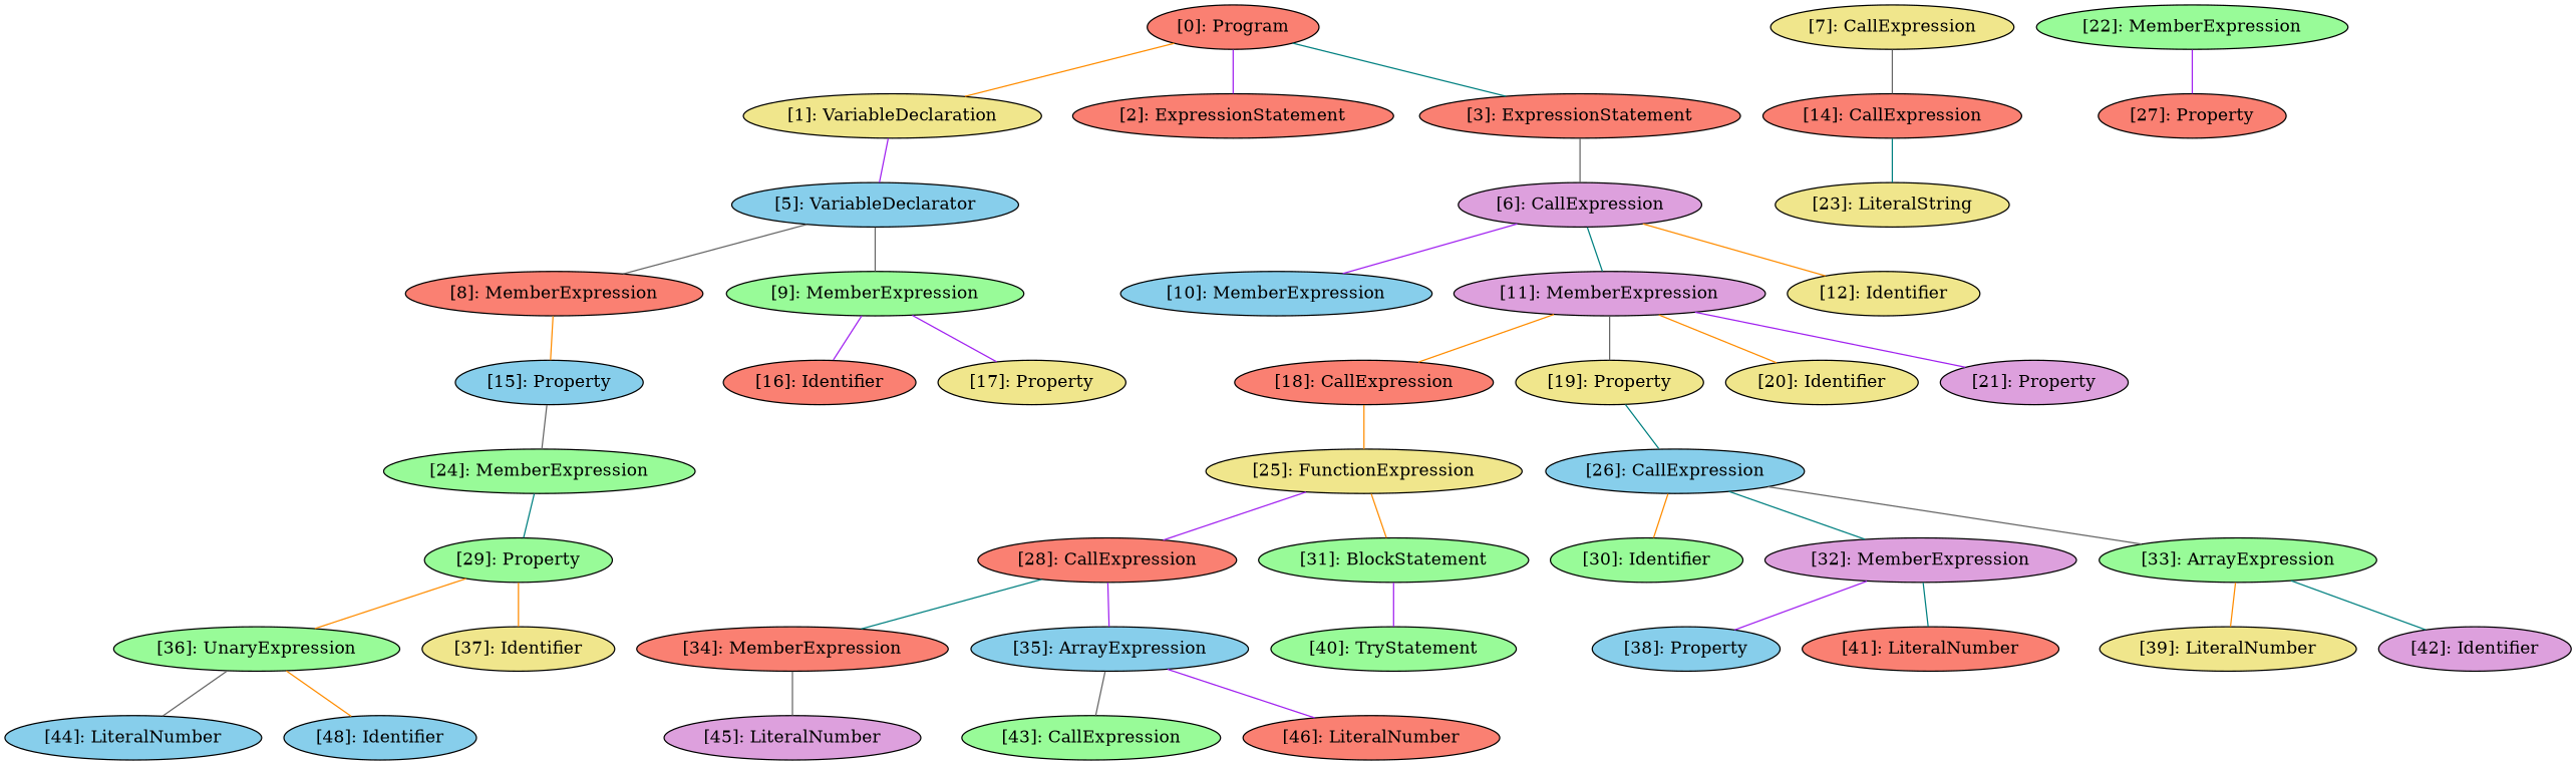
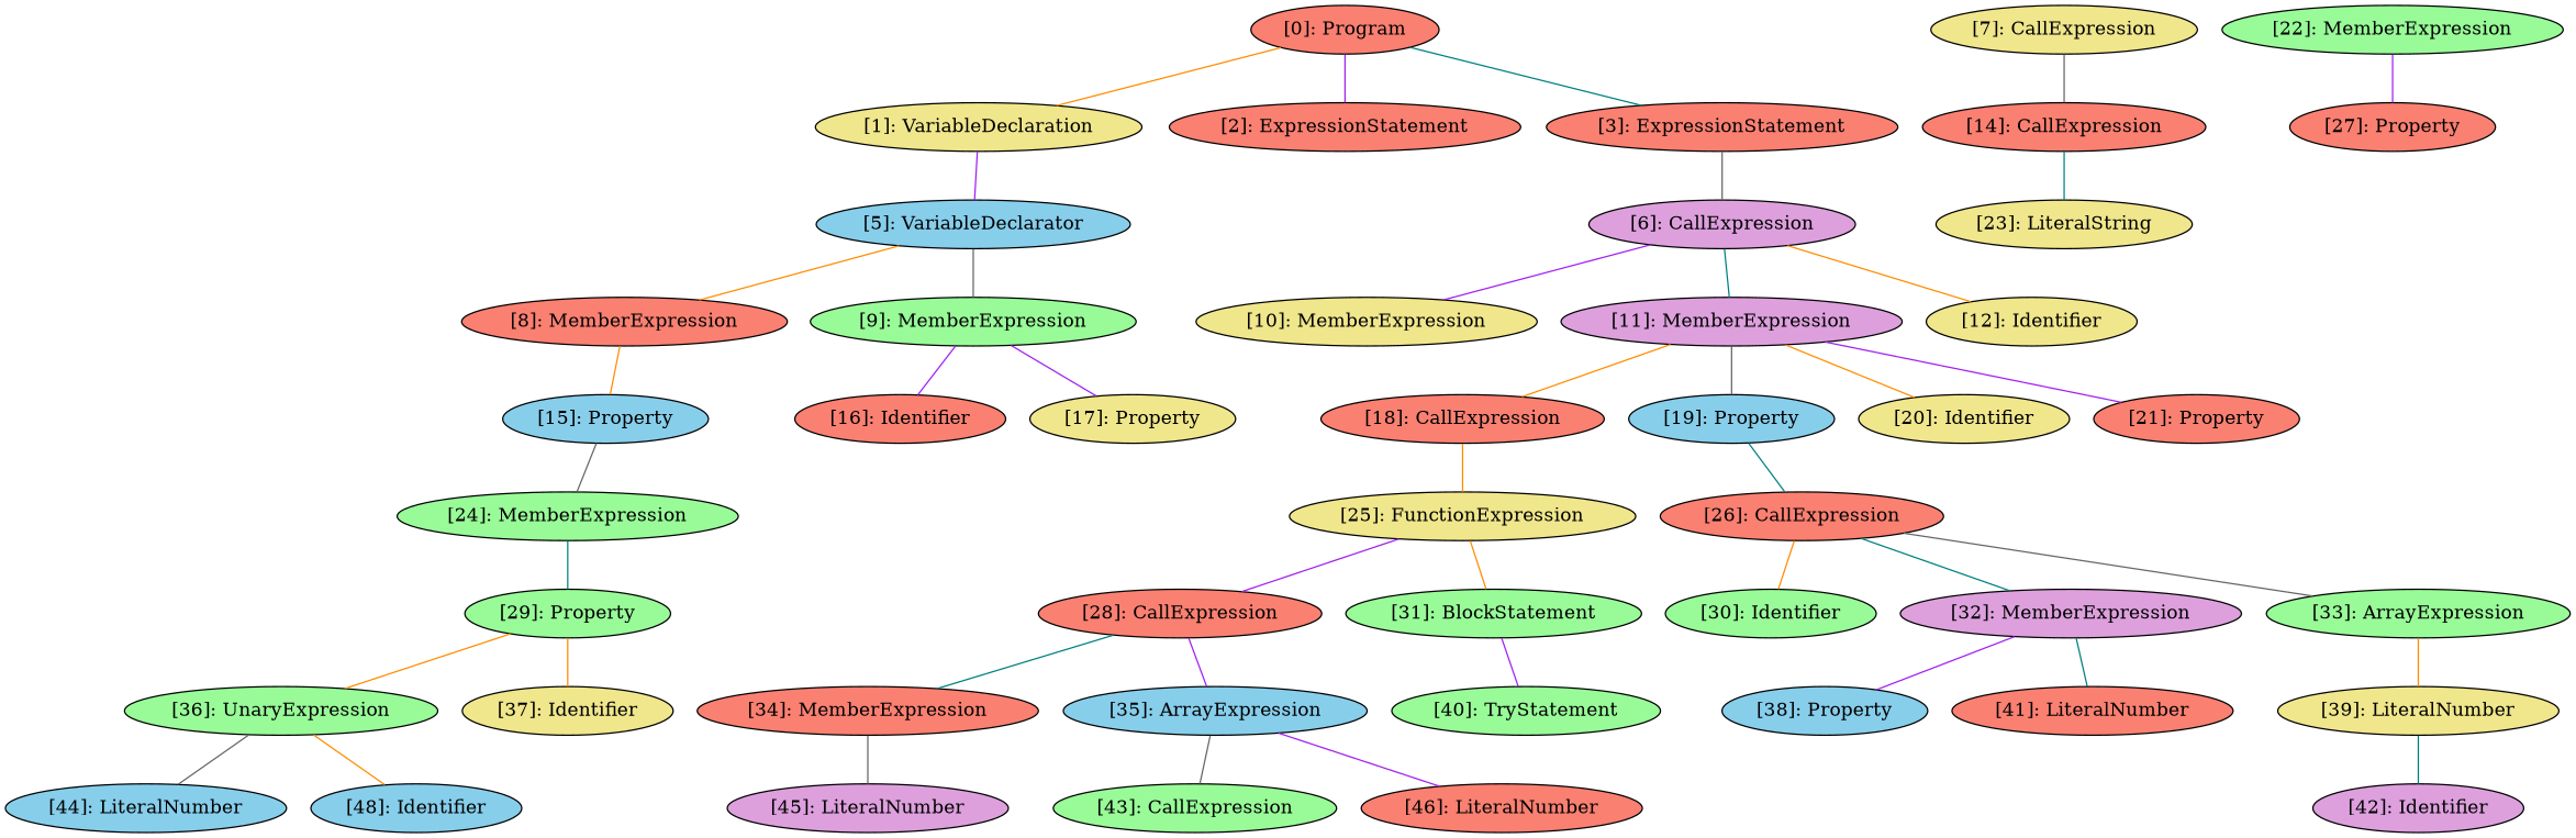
  graph {
    node [fillcolor=salmon style=filled]
    edge [color=darkorange]
    n1 [label="[0]: Program"]
    n2 [fillcolor=khaki label="[1]: VariableDeclaration"]
    n3 [label="[2]: ExpressionStatement"]
    n4 [label="[3]: ExpressionStatement"]
    n5 [fillcolor=skyblue label="[5]: VariableDeclarator"]
    n6 [fillcolor=plum label="[6]: CallExpression"]
    n7 [label="[8]: MemberExpression"]
    n8 [fillcolor=palegreen label="[9]: MemberExpression"]
-   n9 [fillcolor=skyblue label="[10]: MemberExpression"]
+   n9 [fillcolor=khaki label="[10]: MemberExpression"]
    n10 [fillcolor=plum label="[11]: MemberExpression"]
    n11 [fillcolor=khaki label="[12]: Identifier"]
    n12 [fillcolor=khaki label="[7]: CallExpression"]
    n13 [label="[14]: CallExpression"]
    n14 [fillcolor=skyblue label="[15]: Property"]
    n15 [label="[16]: Identifier"]
    n16 [fillcolor=khaki label="[17]: Property"]
    n17 [label="[18]: CallExpression"]
-   n18 [fillcolor=khaki label="[19]: Property"]
+   n18 [fillcolor=skyblue label="[19]: Property"]
    n19 [fillcolor=khaki label="[20]: Identifier"]
-   n20 [fillcolor=plum label="[21]: Property"]
+   n20 [label="[21]: Property"]
    n21 [fillcolor=khaki label="[23]: LiteralString"]
    n22 [fillcolor=palegreen label="[24]: MemberExpression"]
    n23 [fillcolor=khaki label="[25]: FunctionExpression"]
-   n24 [fillcolor=skyblue label="[26]: CallExpression"]
+   n24 [label="[26]: CallExpression"]
    n25 [fillcolor=palegreen label="[29]: Property"]
    n26 [label="[28]: CallExpression"]
    n27 [fillcolor=palegreen label="[31]: BlockStatement"]
    n28 [fillcolor=palegreen label="[30]: Identifier"]
    n29 [fillcolor=plum label="[32]: MemberExpression"]
    n30 [fillcolor=palegreen label="[33]: ArrayExpression"]
    n31 [fillcolor=palegreen label="[22]: MemberExpression"]
    n32 [label="[27]: Property"]
    n33 [fillcolor=palegreen label="[36]: UnaryExpression"]
    n34 [fillcolor=khaki label="[37]: Identifier"]
    n35 [label="[34]: MemberExpression"]
    n36 [fillcolor=skyblue label="[35]: ArrayExpression"]
    n37 [fillcolor=palegreen label="[40]: TryStatement"]
    n38 [fillcolor=skyblue label="[38]: Property"]
    n39 [label="[41]: LiteralNumber"]
    n40 [fillcolor=khaki label="[39]: LiteralNumber"]
    n41 [fillcolor=plum label="[42]: Identifier"]
    n42 [fillcolor=plum label="[45]: LiteralNumber"]
    n43 [fillcolor=palegreen label="[43]: CallExpression"]
    n44 [label="[46]: LiteralNumber"]
    n45 [fillcolor=skyblue label="[44]: LiteralNumber"]
    n46 [fillcolor=skyblue label="[48]: Identifier"]
    n1 -- n2
    n1 -- n3 [color=purple]
    n1 -- n4 [color=teal]
    n2 -- n5 [color=purple]
    n4 -- n6 [color=gray40]
-   n5 -- n7 [color=gray40]
+   n5 -- n7
    n5 -- n8 [color=gray40]
    n6 -- n9 [color=purple]
    n6 -- n10 [color=teal]
    n6 -- n11
    n7 -- n14
    n8 -- n15 [color=purple]
    n8 -- n16 [color=purple]
    n10 -- n17
    n10 -- n18 [color=gray40]
    n10 -- n19
    n10 -- n20 [color=purple]
    n12 -- n13 [color=gray40]
    n13 -- n21 [color=teal]
    n14 -- n22 [color=gray40]
    n17 -- n23
    n18 -- n24 [color=teal]
    n22 -- n25 [color=teal]
    n23 -- n26 [color=purple]
    n23 -- n27
    n24 -- n28
    n24 -- n29 [color=teal]
    n24 -- n30 [color=gray40]
    n25 -- n33
    n25 -- n34
    n26 -- n35 [color=teal]
    n26 -- n36 [color=purple]
    n27 -- n37 [color=purple]
    n29 -- n38 [color=purple]
    n29 -- n39 [color=teal]
    n30 -- n40
-   n30 -- n41 [color=teal]
+   n40 -- n41 [color=teal]
    n31 -- n32 [color=purple]
    n33 -- n45 [color=gray40]
    n33 -- n46
    n35 -- n42 [color=gray40]
    n36 -- n43 [color=gray40]
    n36 -- n44 [color=purple]
  }
